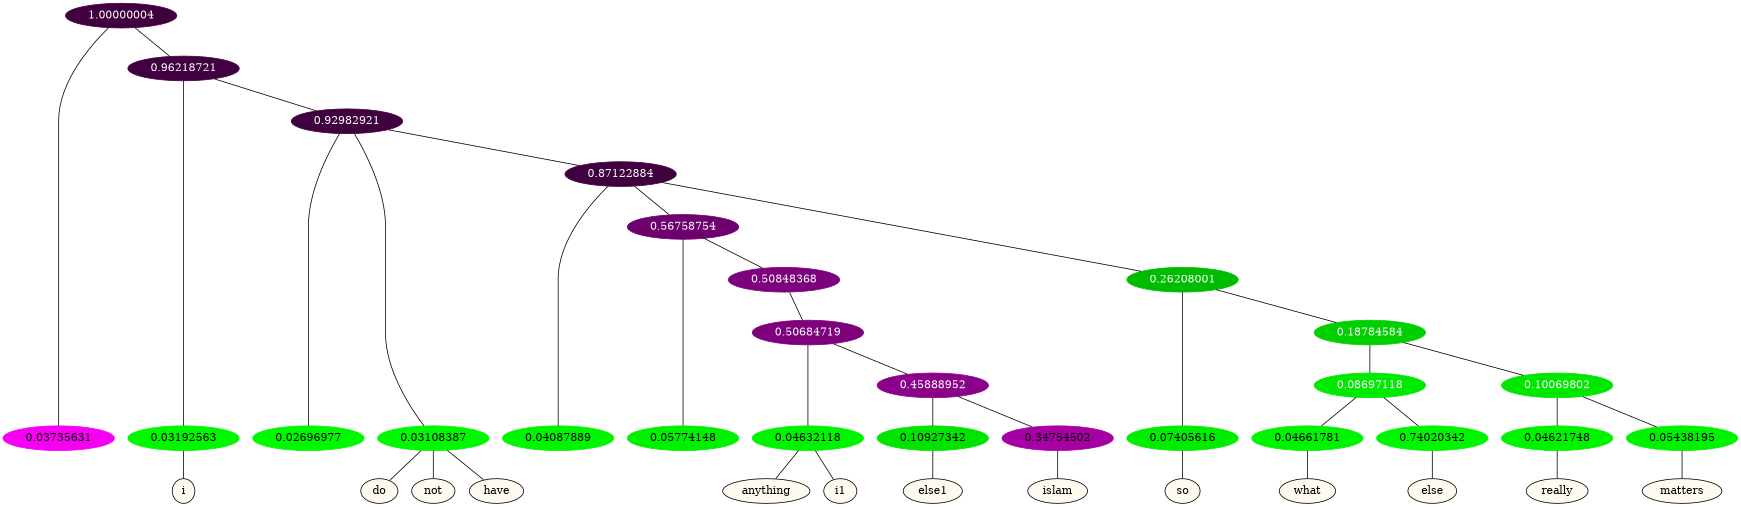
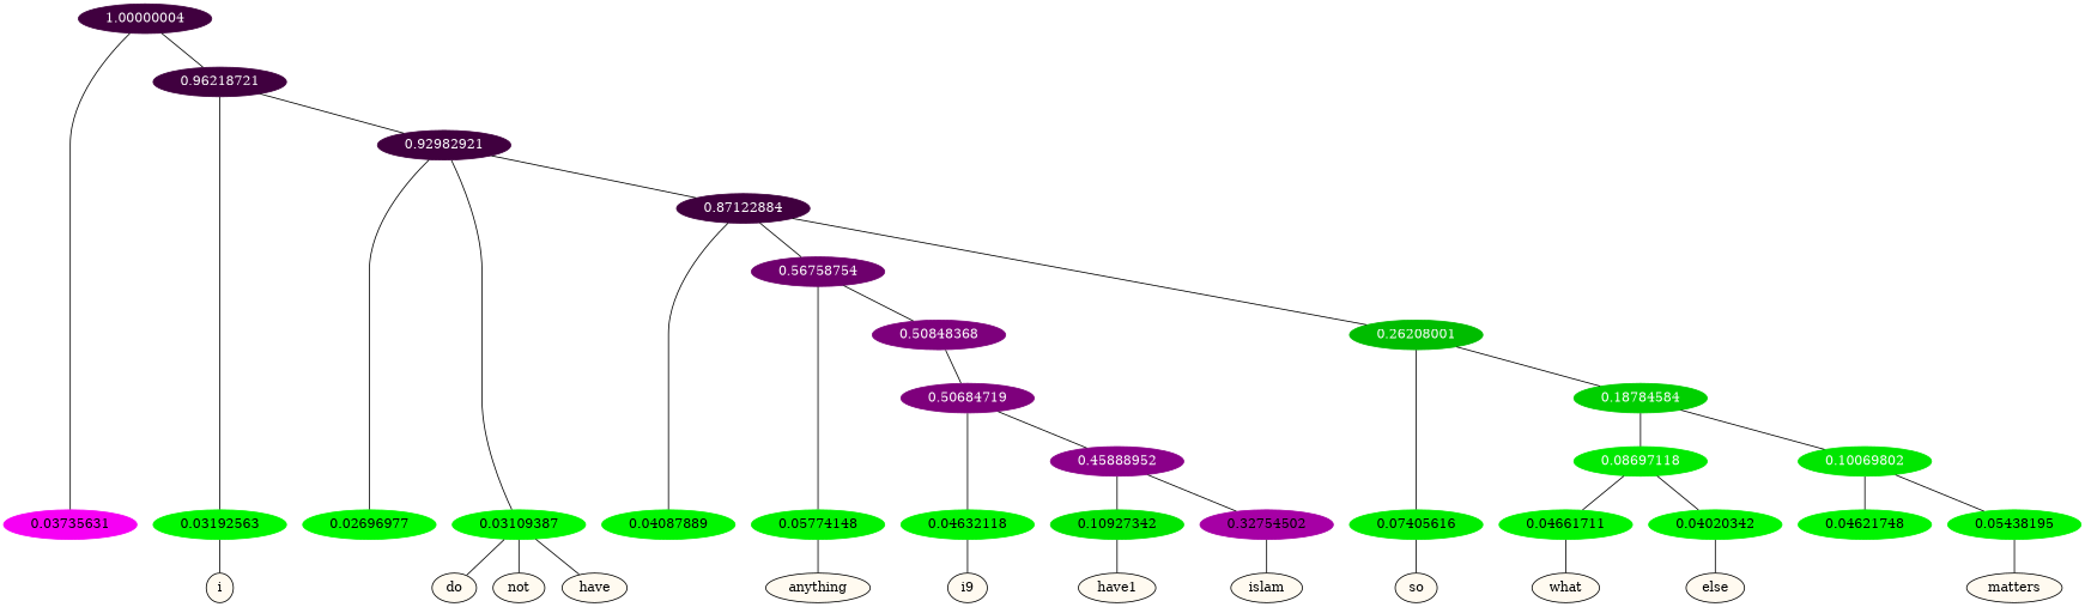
  graph {
    node [color=black format=png nodesep=0.001 ordering=out overlap_scaling=0.01 ranksep=0.001 style=filled fontcolor=black]
    n1 [fillcolor=floralwhite height=0.15 label=i style="filled,solid" width=0.15 fontcolor=""]
    n2 [fillcolor=floralwhite height=0.15 label=do style="filled,solid" width=0.15 fontcolor=""]
    n3 [fillcolor=floralwhite height=0.15 label=not style="filled,solid" width=0.15 fontcolor=""]
    n4 [fillcolor=floralwhite height=0.15 label=have style="filled,solid" width=0.15 fontcolor=""]
    n5 [fillcolor=floralwhite height=0.15 label=anything style="filled,solid" width=0.15 fontcolor=""]
-   n6 [fillcolor=floralwhite height=0.15 label=i1 style="filled,solid" width=0.15 fontcolor=""]
-   n7 [fillcolor=floralwhite height=0.15 label=else1 style="filled,solid" width=0.15 fontcolor=""]
+   n6 [fillcolor=floralwhite height=0.15 label=i9 style="filled,solid" width=0.15 fontcolor=""]
+   n7 [fillcolor=floralwhite height=0.15 label=have1 style="filled,solid" width=0.15 fontcolor=""]
    n8 [fillcolor=floralwhite height=0.15 label=islam style="filled,solid" width=0.15 fontcolor=""]
    n9 [fillcolor=floralwhite height=0.15 label=so style="filled,solid" width=0.15 fontcolor=""]
    n10 [fillcolor=floralwhite height=0.15 label=what style="filled,solid" width=0.15 fontcolor=""]
    n11 [fillcolor=floralwhite height=0.15 label=else style="filled,solid" width=0.15 fontcolor=""]
-   n12 [fillcolor=floralwhite height=0.15 label=really style="filled,solid" width=0.15 fontcolor=""]
    n13 [fillcolor=floralwhite height=0.15 label=matters style="filled,solid" width=0.15 fontcolor=""]
    n14 [color="0.835 1.000 0.963" height=0.15 label=0.03735631 width=0.15]
    n15 [color="0.334 1.000 0.968" height=0.15 label=0.03192563 width=0.15]
    n16 [color="0.334 1.000 0.973" height=0.15 label=0.02696977 width=0.15]
-   n17 [color="0.334 1.000 0.969" height=0.15 label=0.03108387 width=0.15]
+   n17 [color="0.334 1.000 0.969" height=0.15 label=0.03109387 width=0.15]
    n18 [color="0.334 1.000 0.959" height=0.15 label=0.04087889 width=0.15]
    n19 [color="0.334 1.000 0.942" height=0.15 label=0.05774148 width=0.15]
    n20 [color="0.334 1.000 0.954" height=0.15 label=0.04632118 width=0.15]
    n21 [color="0.334 1.000 0.891" height=0.15 label=0.10927342 width=0.15]
-   n22 [color="0.835 1.000 0.652" height=0.15 label=0.34754502 width=0.15]
+   n22 [color="0.835 1.000 0.652" height=0.15 label=0.32754502 width=0.15]
    n23 [color="0.334 1.000 0.926" height=0.15 label=0.07405616 width=0.15]
-   n24 [color="0.334 1.000 0.953" height=0.15 label=0.04661781 width=0.15]
-   n25 [color="0.334 1.000 0.960" height=0.15 label=0.74020342 width=0.15]
+   n24 [color="0.334 1.000 0.953" height=0.15 label=0.04661711 width=0.15]
+   n25 [color="0.334 1.000 0.960" height=0.15 label=0.04020342 width=0.15]
    n26 [color="0.334 1.000 0.954" height=0.15 label=0.04621748 width=0.15]
    n27 [color="0.334 1.000 0.946" height=0.15 label=0.05438195 width=0.15]
    n28 [color="0.835 1.000 0.250" fontcolor=grey99 height=0.15 label=1.00000004 width=0.15]
    n29 [color="0.835 1.000 0.250" fontcolor=grey99 height=0.15 label=0.96218721 width=0.15]
    n30 [color="0.835 1.000 0.250" fontcolor=grey99 height=0.15 label=0.92982921 width=0.15]
    n31 [color="0.835 1.000 0.250" fontcolor=grey99 height=0.15 label=0.87122884 width=0.15]
    n32 [color="0.835 1.000 0.432" fontcolor=grey99 height=0.15 label=0.56758754 width=0.15]
    n33 [color="0.334 1.000 0.738" fontcolor=grey99 height=0.15 label=0.26208001 width=0.15]
    n34 [color="0.835 1.000 0.492" fontcolor=grey99 height=0.15 label=0.50848368 width=0.15]
    n35 [color="0.334 1.000 0.812" fontcolor=grey99 height=0.15 label=0.18784584 width=0.15]
    n36 [color="0.835 1.000 0.493" fontcolor=grey99 height=0.15 label=0.50684719 width=0.15]
    n37 [color="0.334 1.000 0.913" fontcolor=grey99 height=0.15 label=0.08697118 width=0.15]
    n38 [color="0.334 1.000 0.899" fontcolor=grey99 height=0.15 label=0.10069802 width=0.15]
    n39 [color="0.835 1.000 0.541" fontcolor=grey99 height=0.15 label=0.45888952 width=0.15]
    subgraph sub_1 {
      rank=same
      n1
      n2
      n3
      n4
      n5
      n6
      n7
      n8
      n9
      n10
      n11
-     n12
      n13
    }
    subgraph sub_2 {
      rank=same
      n14
      n15
      n16
      n17
      n18
      n19
      n20
      n21
      n22
      n23
      n24
      n25
      n26
      n27
    }
    n15 -- n1
    n17 -- n2
    n17 -- n3
    n17 -- n4
-   n20 -- n5
+   n19 -- n5
    n20 -- n6
    n21 -- n7
    n22 -- n8
    n23 -- n9
    n24 -- n10
    n25 -- n11
-   n26 -- n12
    n27 -- n13
    n28 -- n14
    n28 -- n29
    n29 -- n15
    n29 -- n30
    n30 -- n16
    n30 -- n17
    n30 -- n31
    n31 -- n18
    n31 -- n32
    n31 -- n33
    n32 -- n19
    n32 -- n34
    n33 -- n23
    n33 -- n35
    n34 -- n36
    n35 -- n37
    n35 -- n38
    n36 -- n20
    n36 -- n39
    n37 -- n24
    n37 -- n25
    n38 -- n26
    n38 -- n27
    n39 -- n21
    n39 -- n22
  }
